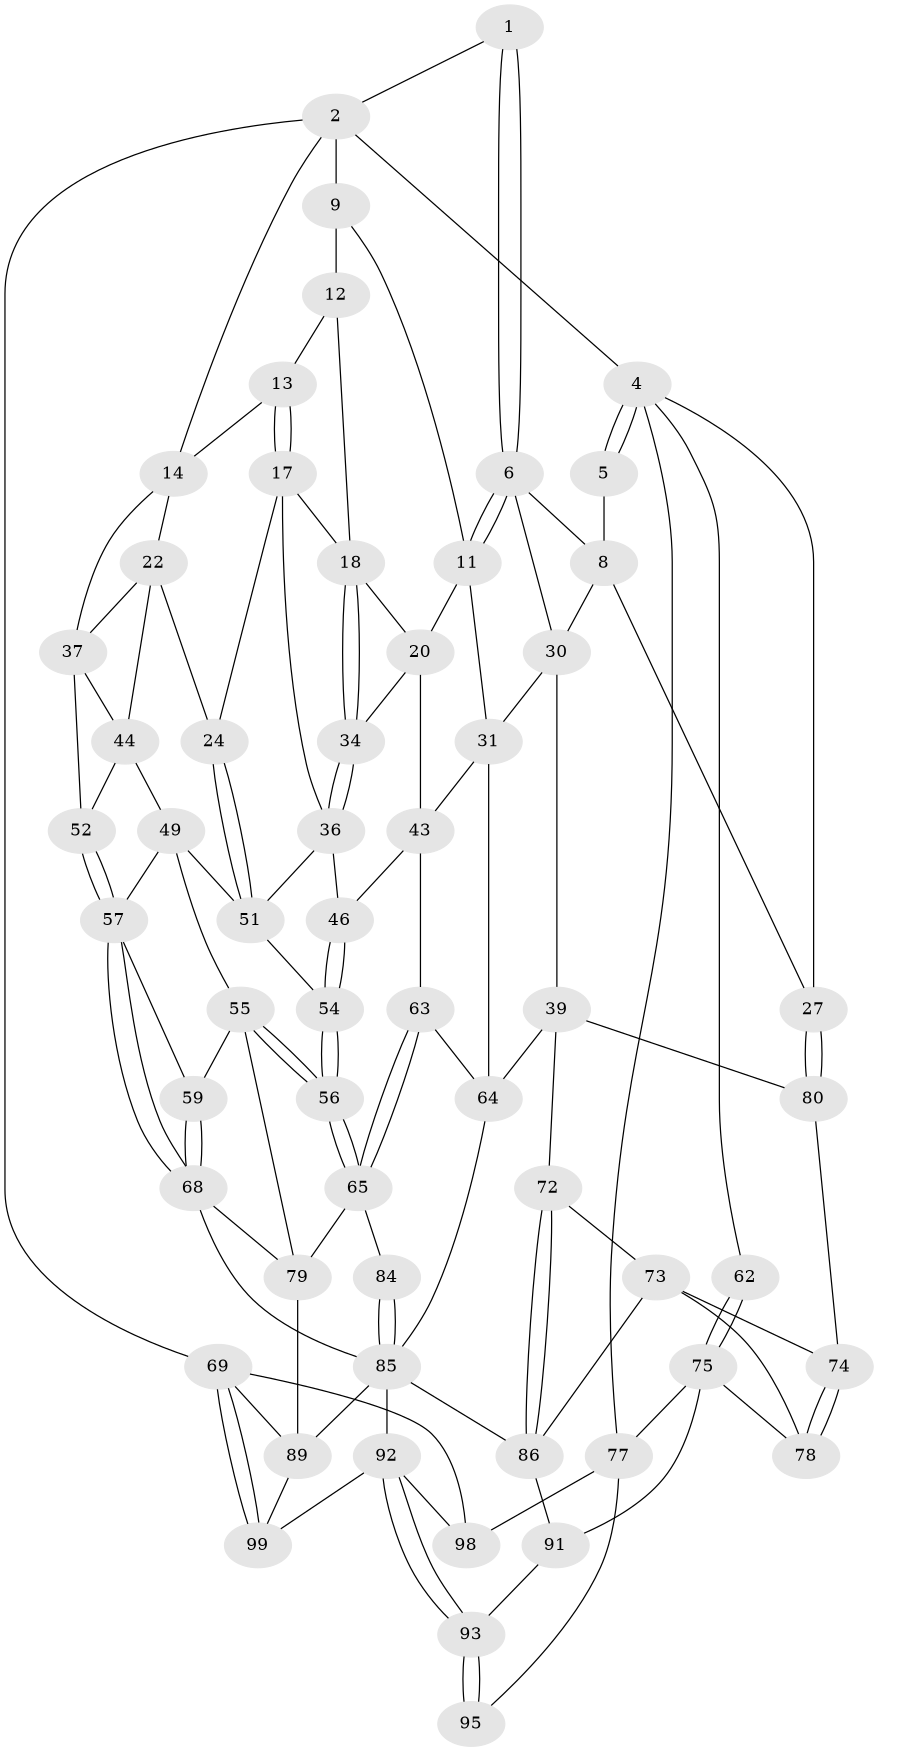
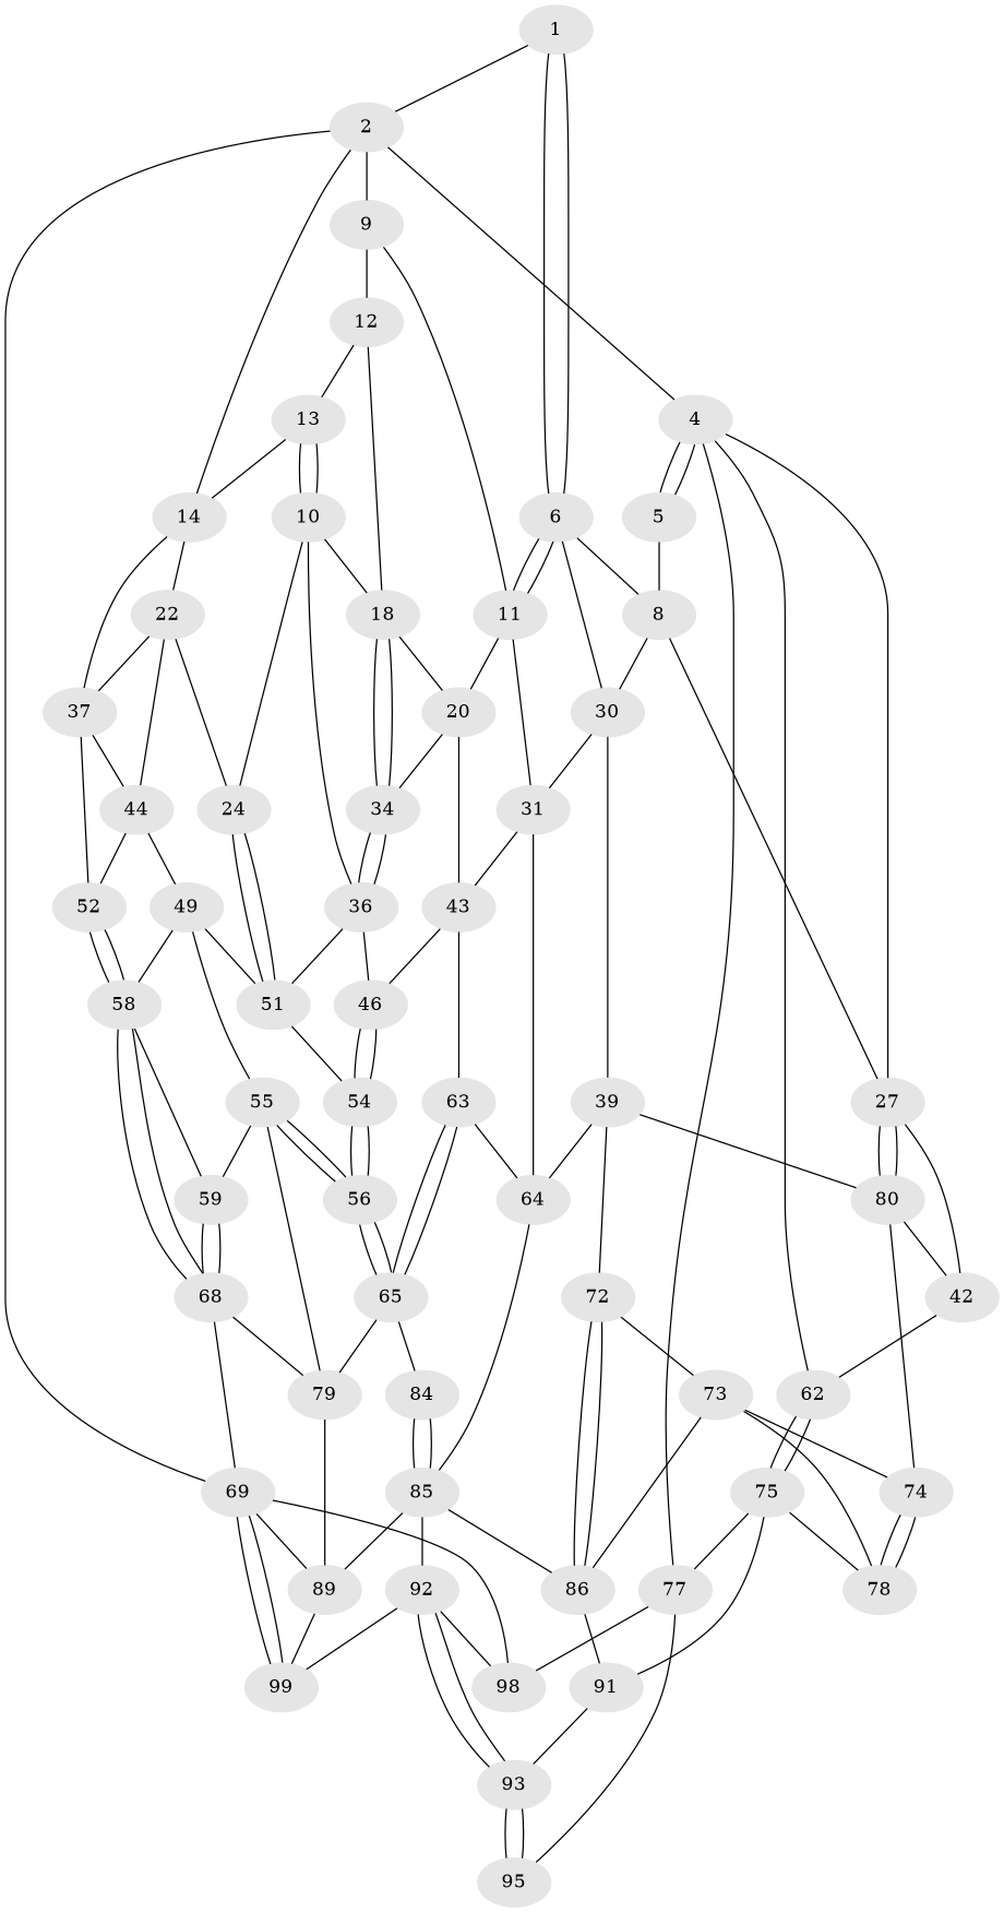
  graph {
    node [color=gray90 style=filled]
    2 [super="+3"]
    1
    6 [super="+7"]
    4 [super="+29"]
    9 [super="+10"]
    14 [super="+15"]
    69 [super="+70"]
    8 [super="+26"]
    11 [super="+21"]
    30 [super="+33"]
    5
    27 [super="+28"]
    62
    77 [super="+96"]
    12 [super="+16"]
    22 [super="+23"]
    37 [super="+38"]
    89 [super="+90"]
    98
    99
    n21 [label=80 super="+41"]
+   42 [super="+61"]
    75 [super="+76"]
    95
    20 [super="+35"]
    31 [super="+32"]
    39 [super="+67"]
    13
    18 [super="+19"]
    34
    43 [super="+47"]
    64 [super="+66"]
-   17 [super="+25"]
+   17 [super="+25" label=10]
    24
    36 [super="+45"]
    44 [super="+48"]
    52
    51 [super="+53"]
    46
    63
    49 [super="+50"]
    54
    74
    72
    85 [super="+88"]
-   57 [super="+58"]
+   57 [super="+58" label=58]
    73 [super="+82"]
    86 [super="+87"]
    78 [super="+83"]
    65 [super="+80"]
    55 [super="+60"]
    56
    59
    79 [super="+81"]
    68 [super="+71"]
    84
    91
    92 [super="+97"]
    93 [super="+94"]
    2 -- 4
    2 -- 9
    2 -- 14
    2 -- 69
    1 -- 2
    1 -- 6
    1 -- 6
    6 -- 8
    6 -- 11
    6 -- 11
    6 -- 30
    4 -- 5
    4 -- 5
    4 -- 27
    4 -- 62
    4 -- 77
    9 -- 11
    9 -- 12 [weight=2]
    14 -- 22
    14 -- 37
    69 -- 89
    69 -- 98
    69 -- 99
    69 -- 99
    8 -- 30
    8 -- 27
    11 -- 20
    11 -- 31
    30 -- 31
    30 -- 39
    5 -- 8
    27 -- n21
    27 -- n21
+   27 -- 42
    62 -- 75
    62 -- 75
    77 -- 98 [weight=2]
    77 -- 95
    12 -- 13
    12 -- 18
    22 -- 37
    22 -- 24
    22 -- 44
    37 -- 44
    37 -- 52
    89 -- 99
+   n21 -- 42
    n21 -- 74
+   42 -- 62
    75 -- 77
    75 -- 78
    75 -- 91
    20 -- 34
    20 -- 43
    31 -- 43
    31 -- 64
    39 -- n21
    39 -- 64
    39 -- 72
    13 -- 14
    13 -- 17
    13 -- 17
    18 -- 20
    18 -- 34
    18 -- 34
    34 -- 36
    34 -- 36
    43 -- 46
    43 -- 63
    64 -- 85
    17 -- 18
    17 -- 24
    17 -- 36
    24 -- 51
    24 -- 51
    36 -- 51
    36 -- 46
    44 -- 52
    44 -- 49
    52 -- 57
    52 -- 57
    51 -- 54
    46 -- 54
    46 -- 54
    63 -- 64
    63 -- 65
    63 -- 65
    49 -- 51
    49 -- 57
    49 -- 55
    54 -- 56
    54 -- 56
    74 -- 78
    74 -- 78
    72 -- 73
    72 -- 86
    72 -- 86
    85 -- 89
    85 -- 86
    85 -- 92
    57 -- 59
    57 -- 68
    57 -- 68
    73 -- 74
    73 -- 86
    73 -- 78
    86 -- 91
    65 -- 79
    65 -- 84
    55 -- 56
    55 -- 56
    55 -- 59
    55 -- 79
    56 -- 65
    56 -- 65
    59 -- 68
    59 -- 68
    79 -- 89
-   68 -- 85
+   68 -- 69
    68 -- 79
    84 -- 85
    84 -- 85
    91 -- 93
    92 -- 98
    92 -- 99
    92 -- 93
    92 -- 93
    93 -- 95 [weight=2]
    93 -- 95
  }
